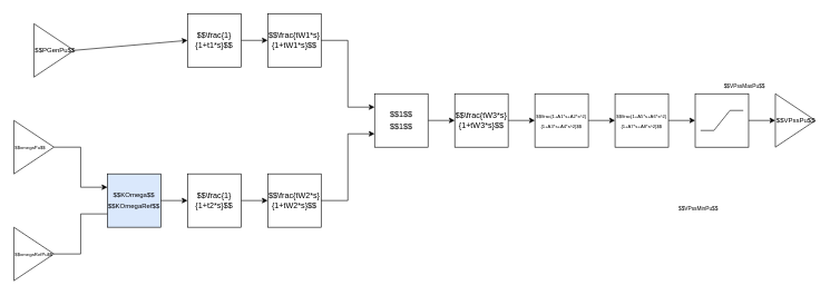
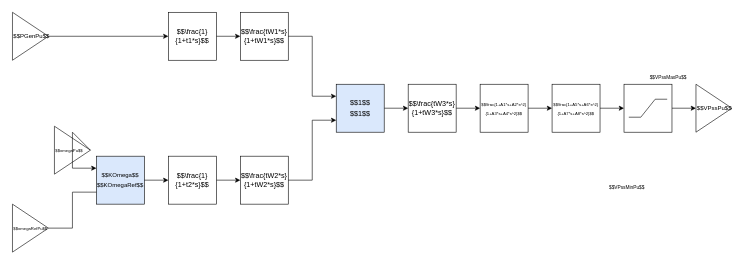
  <mxCell id="0" />
  <mxCell id="1" parent="0" />
- <mxCell id="2" value="&lt;font style=&quot;font-size: 10px;&quot;&gt;$$PGenPu$$&lt;/font&gt;" style="triangle;whiteSpace=wrap;html=1;align=left;" parent="1" vertex="1"><mxGeometry x="50" y="35" width="60" height="80" as="geometry" /></mxCell>
+ <mxCell id="2" value="&lt;font style=&quot;font-size: 10px;&quot;&gt;$$PGenPu$$&lt;/font&gt;" style="triangle;whiteSpace=wrap;html=1;align=left;" parent="1" vertex="1"><mxGeometry x="20" y="20" width="60" height="80" as="geometry" /></mxCell>
  <mxCell id="3" value="$$\frac{tW2*s}{1+tW2*s}$$" style="rounded=0;whiteSpace=wrap;html=1;" parent="1" vertex="1"><mxGeometry x="400" y="260" width="80" height="80" as="geometry" /></mxCell>
  <mxCell id="4" value="&lt;font style=&quot;font-size: 10px;&quot;&gt;$$VPssPu$$&lt;/font&gt;" style="triangle;whiteSpace=wrap;html=1;align=left;" parent="1" vertex="1"><mxGeometry x="1160" y="140" width="60" height="80" as="geometry" /></mxCell>
  <mxCell id="5" value="" style="edgeStyle=orthogonalEdgeStyle;rounded=0;orthogonalLoop=1;jettySize=auto;html=1;" parent="1" source="6" target="25" edge="1"><mxGeometry relative="1" as="geometry" /></mxCell>
  <mxCell id="6" value="$$\frac{tW3*s}{1+tW3*s}$$" style="whiteSpace=wrap;html=1;aspect=fixed;" parent="1" vertex="1"><mxGeometry x="680" y="140" width="80" height="80" as="geometry" /></mxCell>
  <mxCell id="7" value="" style="edgeStyle=orthogonalEdgeStyle;rounded=0;orthogonalLoop=1;jettySize=auto;html=1;" parent="1" source="8" target="4" edge="1"><mxGeometry relative="1" as="geometry" /></mxCell>
  <mxCell id="8" value="" style="whiteSpace=wrap;html=1;aspect=fixed;" parent="1" vertex="1"><mxGeometry x="1040" y="140" width="80" height="80" as="geometry" /></mxCell>
  <mxCell id="9" value="" style="endArrow=none;html=1;" parent="1" edge="1"><mxGeometry width="50" height="50" relative="1" as="geometry"><mxPoint x="1068" y="195" as="sourcePoint" /><mxPoint x="1092" y="165" as="targetPoint" /></mxGeometry></mxCell>
  <mxCell id="10" value="" style="endArrow=none;html=1;" parent="1" edge="1"><mxGeometry width="50" height="50" relative="1" as="geometry"><mxPoint x="1092" y="165" as="sourcePoint" /><mxPoint x="1112" y="165" as="targetPoint" /></mxGeometry></mxCell>
  <mxCell id="11" value="&lt;font style=&quot;font-size: 8px;&quot;&gt;$$VPssMaxPu$$&lt;/font&gt;" style="text;html=1;strokeColor=none;fillColor=none;align=center;verticalAlign=middle;whiteSpace=wrap;rounded=0;fontSize=15;" parent="1" vertex="1"><mxGeometry x="1084" y="110" width="60" height="30" as="geometry" /></mxCell>
  <mxCell id="12" value="" style="endArrow=none;html=1;" parent="1" edge="1"><mxGeometry width="50" height="50" relative="1" as="geometry"><mxPoint x="1068" y="195" as="sourcePoint" /><mxPoint x="1048" y="195" as="targetPoint" /></mxGeometry></mxCell>
  <mxCell id="13" value="&lt;font style=&quot;font-size: 8px;&quot;&gt;$$VPssMinPu$$&lt;/font&gt;" style="text;html=1;strokeColor=none;fillColor=none;align=center;verticalAlign=middle;whiteSpace=wrap;rounded=0;fontSize=15;" parent="1" vertex="1"><mxGeometry x="1015" y="295" width="60" height="30" as="geometry" /></mxCell>
- <mxCell id="14" value="&lt;font style=&quot;font-size: 7px;&quot;&gt;$$omegaPu$$&lt;/font&gt;" style="triangle;whiteSpace=wrap;html=1;align=left;" parent="1" vertex="1"><mxGeometry x="20" y="180" width="60" height="80" as="geometry" /></mxCell>
+ <mxCell id="14" value="&lt;font style=&quot;font-size: 7px;&quot;&gt;$$omegaPu$$&lt;/font&gt;" style="triangle;whiteSpace=wrap;html=1;align=left;" parent="1" vertex="1"><mxGeometry x="90" y="210" width="60" height="80" as="geometry" /></mxCell>
  <mxCell id="15" value="&lt;font style=&quot;font-size: 7px;&quot;&gt;$$omegaRefPu$$&lt;/font&gt;" style="triangle;whiteSpace=wrap;html=1;align=left;" parent="1" vertex="1"><mxGeometry x="20" y="340" width="60" height="80" as="geometry" /></mxCell>
  <mxCell id="16" value="&lt;table style=&quot;font-size: 10px;&quot;&gt;&lt;tbody&gt;&lt;tr&gt;&lt;td&gt;&lt;font style=&quot;font-size: 10px;&quot;&gt;$$KOmega$$&lt;/font&gt;&lt;/td&gt;&lt;/tr&gt;&lt;tr&gt;&lt;td&gt;&lt;font style=&quot;font-size: 10px;&quot;&gt;$$KOmegaRef$$&lt;/font&gt;&lt;/td&gt;&lt;/tr&gt;&lt;/tbody&gt;&lt;/table&gt;" style="whiteSpace=wrap;html=1;aspect=fixed;fillColor=#dae8fc;" parent="1" vertex="1"><mxGeometry x="160" y="260" width="80" height="80" as="geometry" /></mxCell>
  <mxCell id="17" value="" style="edgeStyle=orthogonalEdgeStyle;rounded=0;orthogonalLoop=1;jettySize=auto;html=1;" parent="1" source="18" target="19" edge="1"><mxGeometry relative="1" as="geometry" /></mxCell>
  <mxCell id="18" value="$$\frac{1}{1+t1*s}$$" style="whiteSpace=wrap;html=1;aspect=fixed;" parent="1" vertex="1"><mxGeometry x="280" y="20" width="80" height="80" as="geometry" /></mxCell>
  <mxCell id="19" value="$$\frac{tW1*s}{1+tW1*s}$$" style="rounded=0;whiteSpace=wrap;html=1;" parent="1" vertex="1"><mxGeometry x="400" y="20" width="80" height="80" as="geometry" /></mxCell>
  <mxCell id="20" value="" style="edgeStyle=orthogonalEdgeStyle;rounded=0;orthogonalLoop=1;jettySize=auto;html=1;" parent="1" source="21" target="3" edge="1"><mxGeometry relative="1" as="geometry" /></mxCell>
  <mxCell id="21" value="$$\frac{1}{1+t2*s}$$" style="whiteSpace=wrap;html=1;aspect=fixed;" parent="1" vertex="1"><mxGeometry x="280" y="260" width="80" height="80" as="geometry" /></mxCell>
  <mxCell id="22" value="" style="edgeStyle=orthogonalEdgeStyle;rounded=0;orthogonalLoop=1;jettySize=auto;html=1;" edge="1" parent="1" source="23" target="6"><mxGeometry relative="1" as="geometry" /></mxCell>
- <mxCell id="23" value="&lt;table&gt;&lt;tbody&gt;&lt;tr&gt;&lt;td&gt;$$1$$&lt;/td&gt;&lt;/tr&gt;&lt;tr&gt;&lt;td&gt;$$1$$&lt;/td&gt;&lt;/tr&gt;&lt;/tbody&gt;&lt;/table&gt;" style="whiteSpace=wrap;html=1;aspect=fixed;" parent="1" vertex="1"><mxGeometry x="560" y="140" width="80" height="80" as="geometry" /></mxCell>
+ <mxCell id="23" value="&lt;table&gt;&lt;tbody&gt;&lt;tr&gt;&lt;td&gt;$$1$$&lt;/td&gt;&lt;/tr&gt;&lt;tr&gt;&lt;td&gt;$$1$$&lt;/td&gt;&lt;/tr&gt;&lt;/tbody&gt;&lt;/table&gt;" style="whiteSpace=wrap;html=1;aspect=fixed;fillColor=#dae8fc;" parent="1" vertex="1"><mxGeometry x="560" y="140" width="80" height="80" as="geometry" /></mxCell>
  <mxCell id="24" value="" style="edgeStyle=orthogonalEdgeStyle;rounded=0;orthogonalLoop=1;jettySize=auto;html=1;" parent="1" source="25" target="27" edge="1"><mxGeometry relative="1" as="geometry" /></mxCell>
  <mxCell id="25" value="&lt;span style=&quot;font-size: 7px;&quot;&gt;$$\frac{1+A1*s+A2*s^2}{1+A3*s+A4*s^2}$$&lt;/span&gt;" style="whiteSpace=wrap;html=1;aspect=fixed;" parent="1" vertex="1"><mxGeometry x="800" y="140" width="80" height="80" as="geometry" /></mxCell>
  <mxCell id="26" value="" style="edgeStyle=orthogonalEdgeStyle;rounded=0;orthogonalLoop=1;jettySize=auto;html=1;" edge="1" parent="1" source="27" target="8"><mxGeometry relative="1" as="geometry" /></mxCell>
  <mxCell id="27" value="&lt;font style=&quot;font-size: 7px;&quot;&gt;$$\frac{1+A5*s+A6*s^2}{1+A7*s+A8*s^2}$$&lt;/font&gt;" style="whiteSpace=wrap;html=1;aspect=fixed;" parent="1" vertex="1"><mxGeometry x="920" y="140" width="80" height="80" as="geometry" /></mxCell>
  <mxCell id="28" value="" style="endArrow=classic;html=1;rounded=0;exitX=1;exitY=0.5;exitDx=0;exitDy=0;entryX=0;entryY=0.25;entryDx=0;entryDy=0;" parent="1" source="14" target="16" edge="1"><mxGeometry width="50" height="50" relative="1" as="geometry"><mxPoint x="290" y="200" as="sourcePoint" /><mxPoint x="340" y="150" as="targetPoint" /><Array as="points"><mxPoint x="120" y="220" /><mxPoint x="120" y="280" /></Array></mxGeometry></mxCell>
  <mxCell id="29" value="" style="endArrow=none;html=1;rounded=0;exitX=1;exitY=0.5;exitDx=0;exitDy=0;entryX=0;entryY=0.75;entryDx=0;entryDy=0;" parent="1" source="15" target="16" edge="1"><mxGeometry width="50" height="50" relative="1" as="geometry"><mxPoint x="90" y="380" as="sourcePoint" /><mxPoint x="140" y="330" as="targetPoint" /><Array as="points"><mxPoint x="120" y="380" /><mxPoint x="120" y="320" /></Array></mxGeometry></mxCell>
  <mxCell id="30" value="" style="endArrow=classic;html=1;rounded=0;exitX=1;exitY=0.5;exitDx=0;exitDy=0;entryX=0;entryY=0.5;entryDx=0;entryDy=0;" edge="1" parent="1" source="2" target="18"><mxGeometry width="50" height="50" relative="1" as="geometry"><mxPoint x="50" y="190" as="sourcePoint" /><mxPoint x="100" y="140" as="targetPoint" /></mxGeometry></mxCell>
  <mxCell id="31" value="" style="endArrow=classic;html=1;rounded=0;exitX=1;exitY=0.5;exitDx=0;exitDy=0;entryX=0;entryY=0.5;entryDx=0;entryDy=0;" edge="1" parent="1" source="16" target="21"><mxGeometry width="50" height="50" relative="1" as="geometry"><mxPoint x="50" y="190" as="sourcePoint" /><mxPoint x="100" y="140" as="targetPoint" /></mxGeometry></mxCell>
  <mxCell id="32" value="" style="endArrow=classic;html=1;rounded=0;exitX=1;exitY=0.5;exitDx=0;exitDy=0;entryX=0;entryY=0.25;entryDx=0;entryDy=0;" edge="1" parent="1" source="19" target="23"><mxGeometry width="50" height="50" relative="1" as="geometry"><mxPoint x="470" y="260" as="sourcePoint" /><mxPoint x="520" y="210" as="targetPoint" /><Array as="points"><mxPoint x="520" y="60" /><mxPoint x="520" y="160" /></Array></mxGeometry></mxCell>
  <mxCell id="33" value="" style="endArrow=classic;html=1;rounded=0;exitX=1;exitY=0.5;exitDx=0;exitDy=0;entryX=0;entryY=0.75;entryDx=0;entryDy=0;" edge="1" parent="1" source="3" target="23"><mxGeometry width="50" height="50" relative="1" as="geometry"><mxPoint x="500" y="300" as="sourcePoint" /><mxPoint x="550" y="250" as="targetPoint" /><Array as="points"><mxPoint x="520" y="300" /><mxPoint x="520" y="200" /></Array></mxGeometry></mxCell>
